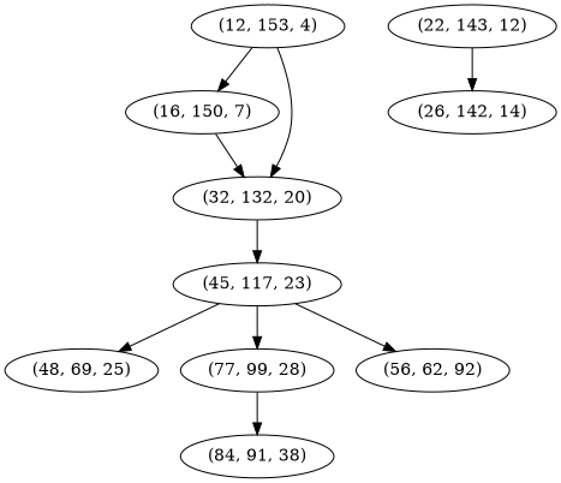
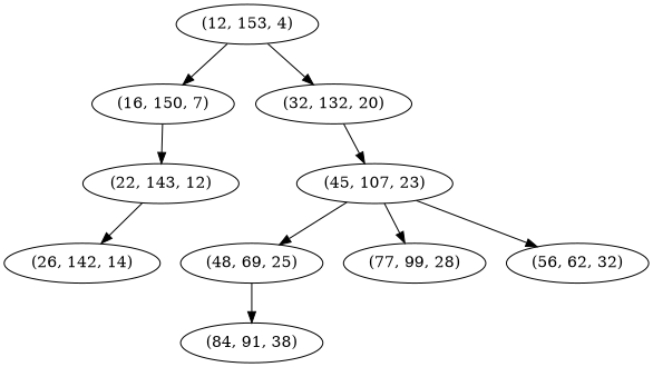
  digraph {
    "(12, 153, 4)"
    "(16, 150, 7)"
    "(32, 132, 20)"
    n4 [label="(22, 143, 12)"]
    "(26, 142, 14)"
-   "(45, 107, 23)" [label="(45, 117, 23)"]
+   "(45, 107, 23)"
    "(48, 69, 25)"
    "(77, 99, 28)"
-   "(56, 62, 32)" [label="(56, 62, 92)"]
+   "(56, 62, 32)"
    n10 [label="(84, 91, 38)"]
    "(12, 153, 4)" -> "(16, 150, 7)"
    "(12, 153, 4)" -> "(32, 132, 20)"
-   "(16, 150, 7)" -> "(32, 132, 20)"
+   "(16, 150, 7)" -> n4
    "(32, 132, 20)" -> "(45, 107, 23)"
    n4 -> "(26, 142, 14)"
    "(45, 107, 23)" -> "(48, 69, 25)"
    "(45, 107, 23)" -> "(77, 99, 28)"
    "(45, 107, 23)" -> "(56, 62, 32)"
-   "(77, 99, 28)" -> n10
+   "(48, 69, 25)" -> n10
  }
